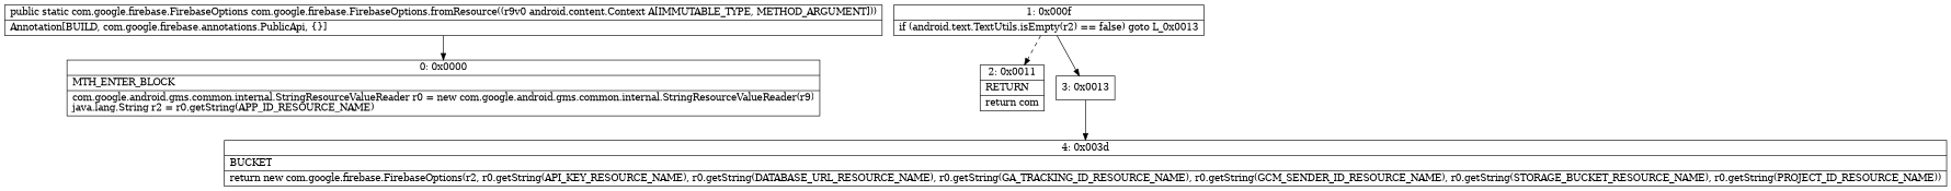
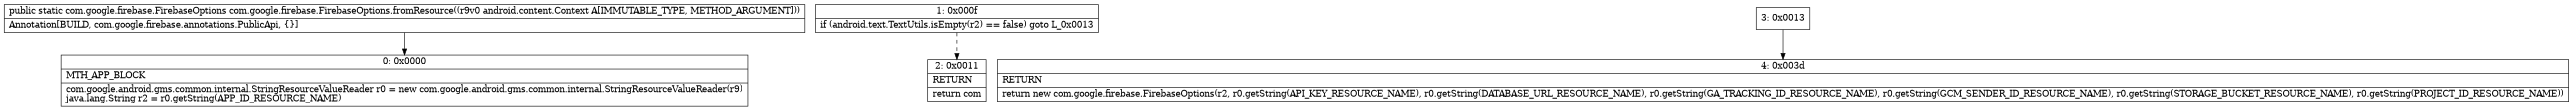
  digraph {
    node [shape=record]
-   n1 [label="{0\:\ 0x0000|MTH_ENTER_BLOCK\l|com.google.android.gms.common.internal.StringResourceValueReader r0 = new com.google.android.gms.common.internal.StringResourceValueReader(r9)\ljava.lang.String r2 = r0.getString(APP_ID_RESOURCE_NAME)\l}"]
+   n1 [label="{0\:\ 0x0000|MTH_APP_BLOCK\l|com.google.android.gms.common.internal.StringResourceValueReader r0 = new com.google.android.gms.common.internal.StringResourceValueReader(r9)\ljava.lang.String r2 = r0.getString(APP_ID_RESOURCE_NAME)\l}"]
    n2 [label="{1\:\ 0x000f|if (android.text.TextUtils.isEmpty(r2) == false) goto L_0x0013\l}"]
    n3 [label="{2\:\ 0x0011|RETURN\l|return com\l}"]
    n4 [label="{3\:\ 0x0013}"]
-   n5 [label="{4\:\ 0x003d|BUCKET\l|return new com.google.firebase.FirebaseOptions(r2, r0.getString(API_KEY_RESOURCE_NAME), r0.getString(DATABASE_URL_RESOURCE_NAME), r0.getString(GA_TRACKING_ID_RESOURCE_NAME), r0.getString(GCM_SENDER_ID_RESOURCE_NAME), r0.getString(STORAGE_BUCKET_RESOURCE_NAME), r0.getString(PROJECT_ID_RESOURCE_NAME))\l}"]
+   n5 [label="{4\:\ 0x003d|RETURN\l|return new com.google.firebase.FirebaseOptions(r2, r0.getString(API_KEY_RESOURCE_NAME), r0.getString(DATABASE_URL_RESOURCE_NAME), r0.getString(GA_TRACKING_ID_RESOURCE_NAME), r0.getString(GCM_SENDER_ID_RESOURCE_NAME), r0.getString(STORAGE_BUCKET_RESOURCE_NAME), r0.getString(PROJECT_ID_RESOURCE_NAME))\l}"]
    n6 [label="{public static com.google.firebase.FirebaseOptions com.google.firebase.FirebaseOptions.fromResource((r9v0 android.content.Context A[IMMUTABLE_TYPE, METHOD_ARGUMENT]))  | Annotation[BUILD, com.google.firebase.annotations.PublicApi, \{\}]\l}"]
    n2 -> n3 [style=dashed]
-   n2 -> n4
    n4 -> n5
    n6 -> n1
  }
